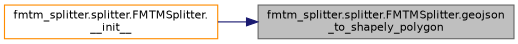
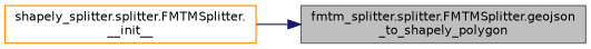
  digraph {
    rankdir=RL
    node [fontname=Helvetica fontsize=10 shape=record style=filled]
    n1 [color=gray40 fillcolor=grey75 fontcolor=black height=0.2 label="fmtm_splitter.splitter.FMTMSplitter.geojson\l_to_shapely_polygon" width=0.4]
-   n2 [color=darkorange fillcolor=white height=0.2 label="fmtm_splitter.splitter.FMTMSplitter.\l__init__" width=0.4]
+   n2 [color=darkorange fillcolor=white height=0.2 label="shapely_splitter.splitter.FMTMSplitter.\l__init__" width=0.4]
    n1 -> n2 [color=midnightblue dir=back fontname=Helvetica fontsize=10 labelfontname=Helvetica labelfontsize=10 style=solid]
  }
